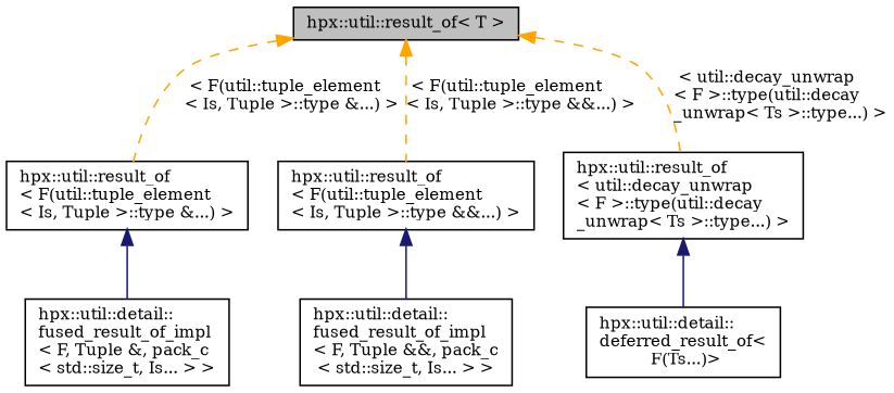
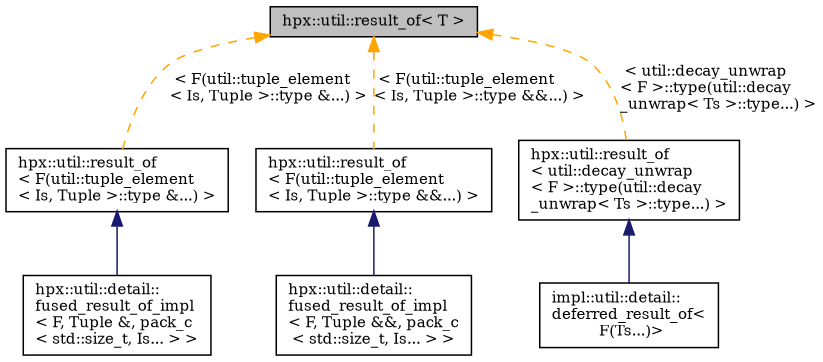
  digraph {
    rankdir=TB
    fontname="DejaVu Serif"
    node [color=black fillcolor=white fontname="DejaVu Serif" fontsize=10 shape=record style=filled]
    edge [color=orange dir=back fontname="DejaVu Serif" fontsize=10 labelfontname=Helvetica labelfontsize=10 style=dashed]
    n1 [fillcolor=grey75 fontcolor=black height=0.2 label="hpx::util::result_of\< T \>" width=0.4]
    n2 [height=0.2 label="hpx::util::result_of\l\< F(util::tuple_element\l\< Is, Tuple \>::type &...) \>" width=0.4]
    n3 [height=0.2 label="hpx::util::result_of\l\< F(util::tuple_element\l\< Is, Tuple \>::type &&...) \>" width=0.4]
    n4 [height=0.2 label="hpx::util::result_of\l\< util::decay_unwrap\l\< F \>::type(util::decay\l_unwrap\< Ts \>::type...) \>" width=0.4]
    n5 [height=0.2 label="hpx::util::detail::\lfused_result_of_impl\l\< F, Tuple &, pack_c\l\< std::size_t, Is... \> \>" width=0.4]
    n6 [height=0.2 label="hpx::util::detail::\lfused_result_of_impl\l\< F, Tuple &&, pack_c\l\< std::size_t, Is... \> \>" width=0.4]
-   n7 [height=0.2 label="hpx::util::detail::\ldeferred_result_of\<\l F(Ts...)\>" width=0.4]
+   n7 [height=0.2 label="impl::util::detail::\ldeferred_result_of\<\l F(Ts...)\>" width=0.4]
    n1 -> n2 [label=" \< F(util::tuple_element\l\< Is, Tuple \>::type &...) \>"]
    n1 -> n3 [label=" \< F(util::tuple_element\l\< Is, Tuple \>::type &&...) \>"]
    n1 -> n4 [label=" \< util::decay_unwrap\l\< F \>::type(util::decay\l_unwrap\< Ts \>::type...) \>"]
    n2 -> n5 [color=midnightblue style=solid]
    n3 -> n6 [color=midnightblue style=solid]
    n4 -> n7 [color=midnightblue style=solid]
  }
